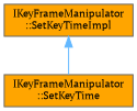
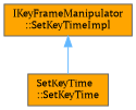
  digraph {
    rankdir=TB
    fontname="PT Serif"
    node [fillcolor=orange fontname="PT Serif" fontsize=10 shape=box style=filled]
    n1 [color=gray40 fontcolor=black height=0.2 label="IKeyFrameManipulator\l::SetKeyTimeImpl" width=0.4]
-   n2 [color=grey40 height=0.2 label="IKeyFrameManipulator\l::SetKeyTime" width=0.4]
+   n2 [color=grey40 height=0.2 label="SetKeyTime\l::SetKeyTime" width=0.4]
    n1 -> n2 [color=steelblue1 dir=back fontname="PT Serif" fontsize=10 labelfontname=Helvetica labelfontsize=10 style=solid]
  }
